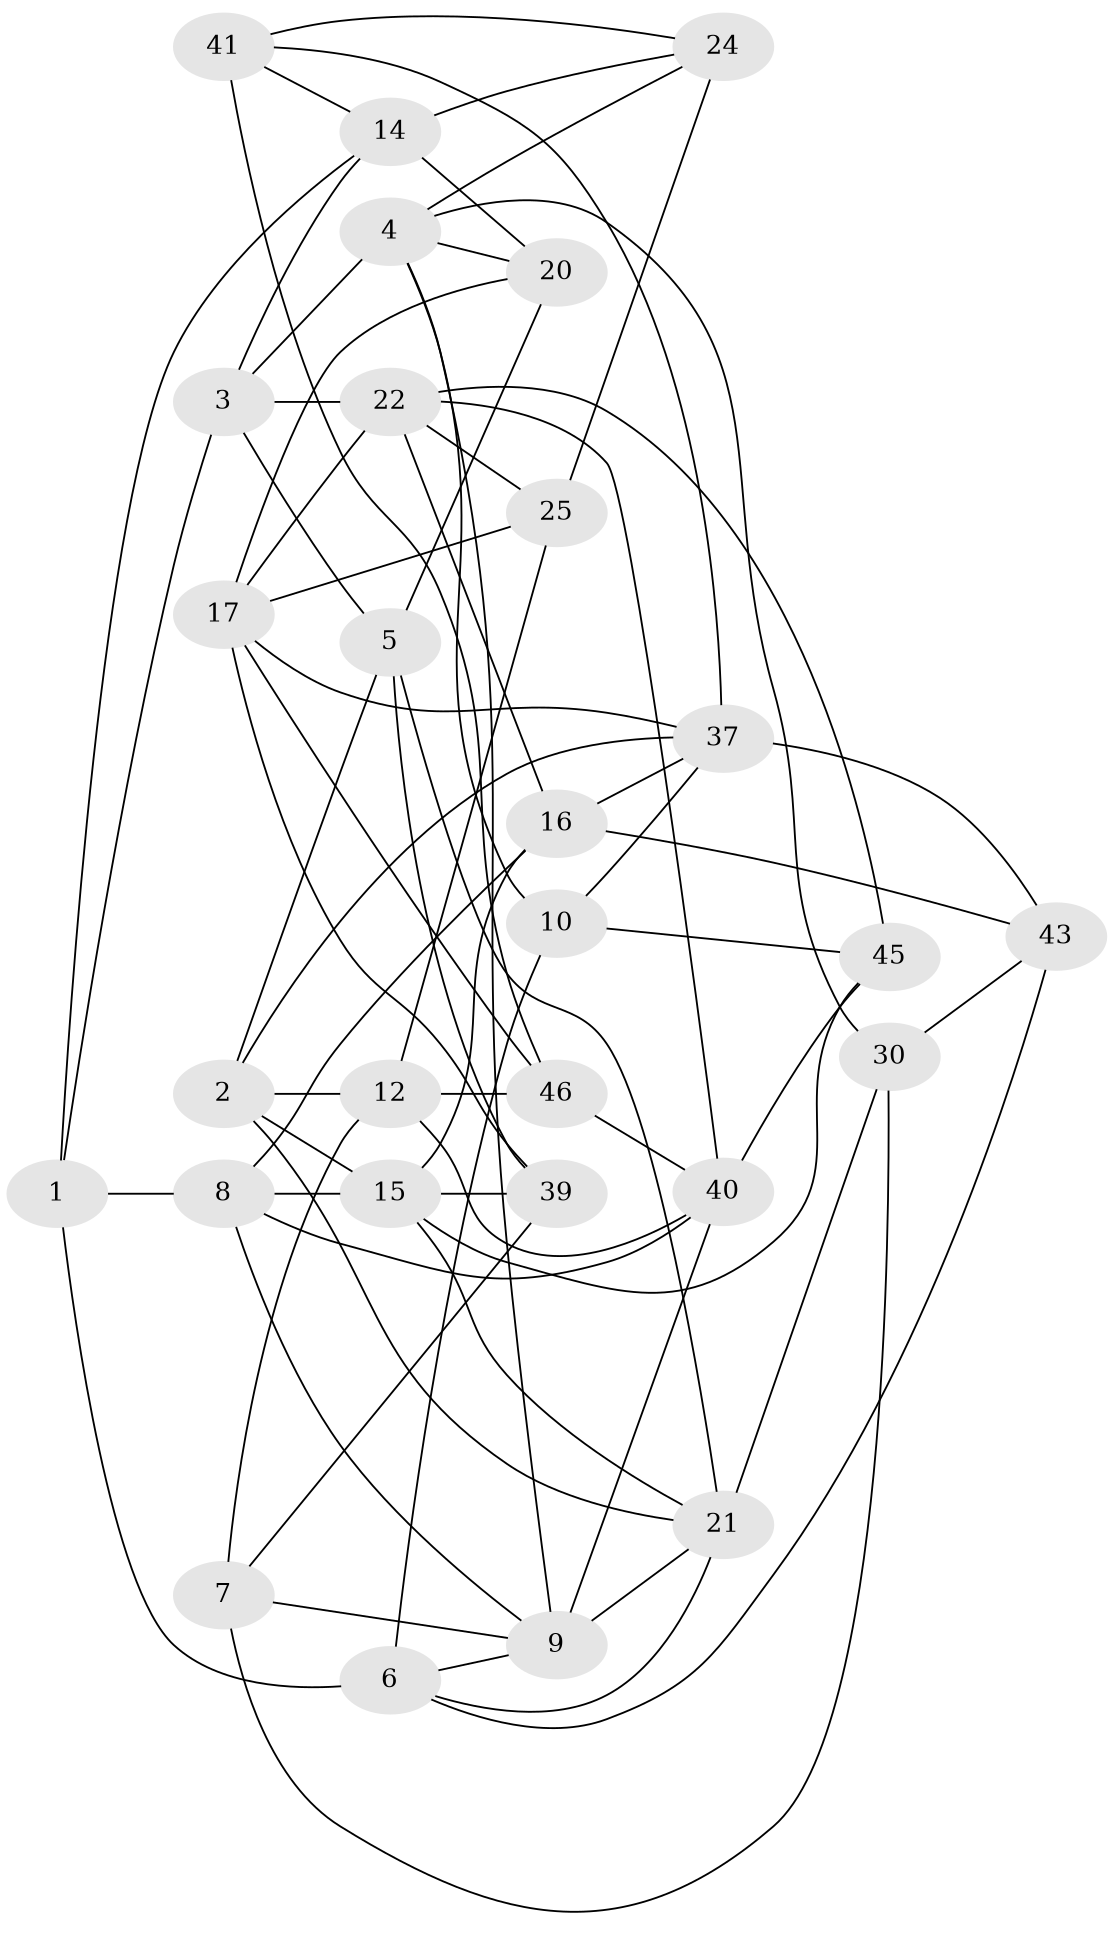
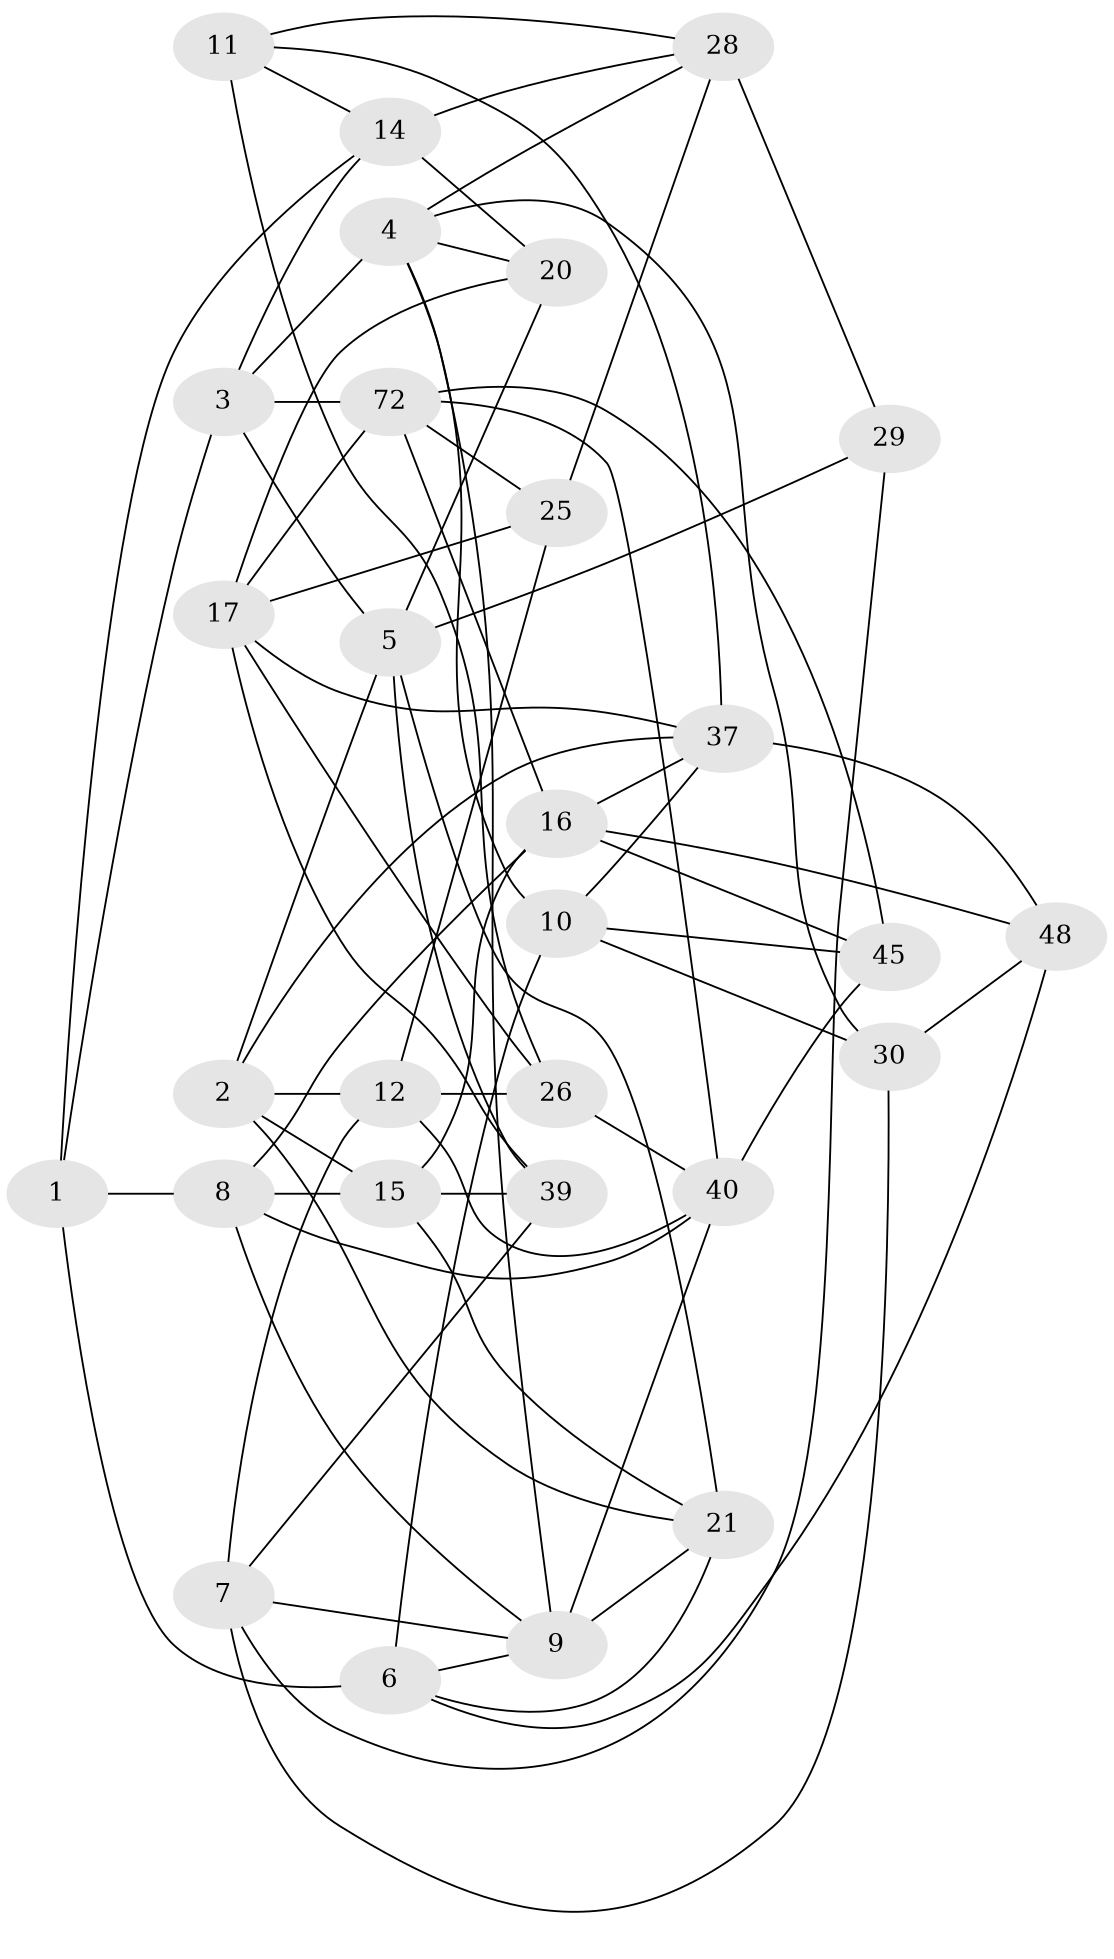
  graph {
    rankdir=LR
    node [color=gray90 style=filled]
    1 [super="+27"]
    3 [super="+13"]
    6 [super="+42"]
    8 [super="+47"]
    14 [super="+48"]
    5 [super="+50"]
    4 [super="+32"]
-   22 [super="+44"]
+   22 [super="+44" label=72]
    21 [super="+23"]
    9 [super="+31"]
    10
-   43
+   43 [label=48]
    15 [super="+18"]
    16 [super="+41"]
    40 [super="+49"]
    20 [super="+35"]
-   28 [super="+34" label=24]
+   28 [super="+34"]
    2 [super="+36"]
    12 [super="+24"]
    37 [super="+46"]
+   29
    39
-   26 [label=46]
+   26
    25
    45
    30
    7 [super="+19"]
-   11 [super="+33" label=41]
+   11 [super="+33"]
    17 [super="+38"]
    1 -- 3
    1 -- 6 [weight=2]
    1 -- 8
    1 -- 14
    3 -- 14
    3 -- 5
    3 -- 4
    3 -- 22 [weight=2]
    6 -- 21
    6 -- 9
    6 -- 10
    6 -- 43
    8 -- 9
    8 -- 15
    8 -- 16 [weight=2]
    8 -- 40
    14 -- 20 [weight=2]
    14 -- 28
    5 -- 21
    5 -- 20
+   5 -- 29
    5 -- 39
    4 -- 9
    4 -- 10
    4 -- 20
    4 -- 28
    4 -- 30
    22 -- 16
    22 -- 40
    22 -- 25
    22 -- 45
-   21 -- 30
+   10 -- 30
    9 -- 21
    9 -- 40
    10 -- 37
    10 -- 45
    15 -- 21
    15 -- 16
    15 -- 39
-   15 -- 45
+   16 -- 45
    16 -- 43
    16 -- 37
    40 -- 45
+   28 -- 29
    2 -- 5
    2 -- 21
    2 -- 15
    2 -- 12 [weight=2]
    2 -- 37
    12 -- 40
    12 -- 26
    12 -- 25
    37 -- 43
    26 -- 40
    25 -- 28
    30 -- 43
    7 -- 9
    7 -- 12
+   7 -- 29 [weight=2]
    7 -- 39
    7 -- 30
    11 -- 14
    11 -- 28 [weight=2]
    11 -- 37
    11 -- 26
    17 -- 22
    17 -- 20
    17 -- 37
    17 -- 39
    17 -- 26
    17 -- 25
  }
